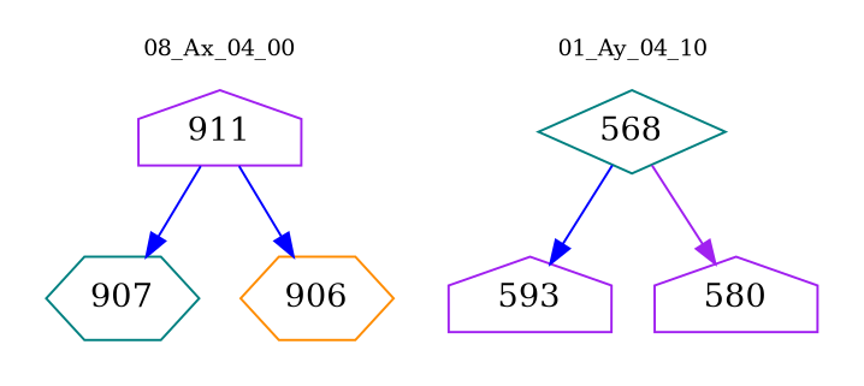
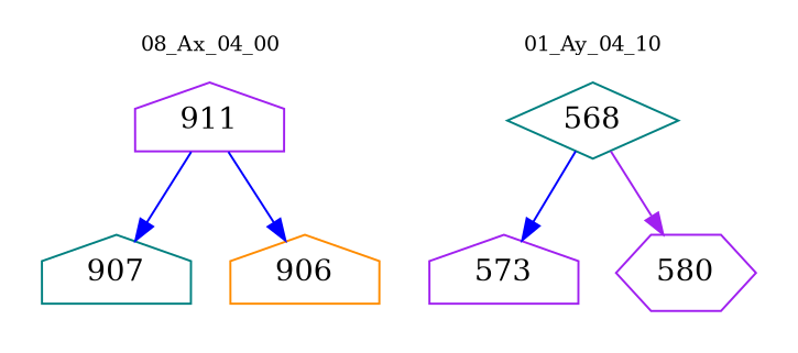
  digraph {
    node [color=purple shape=house]
    edge [color=blue]
    n1 [label=911]
-   n2 [color=teal label=907 shape=hexagon]
-   n3 [color=darkorange label=906 shape=hexagon]
+   n2 [color=teal label=907]
+   n3 [color=darkorange label=906]
    n4 [color=teal label=568 shape=diamond]
-   n5 [label=593]
-   n6 [label=580]
+   n5 [label=573]
+   n6 [label=580 shape=hexagon]
    subgraph cluster_1 {
      color=white
      fontsize=10
      label="08_Ax_04_00"
      n1
      n2
      n3
    }
    subgraph cluster_2 {
      color=white
      fontsize=10
      label="01_Ay_04_10"
      n4
      n5
      n6
    }
    n1 -> n2
    n1 -> n3
    n4 -> n5
    n4 -> n6 [color=purple]
  }
